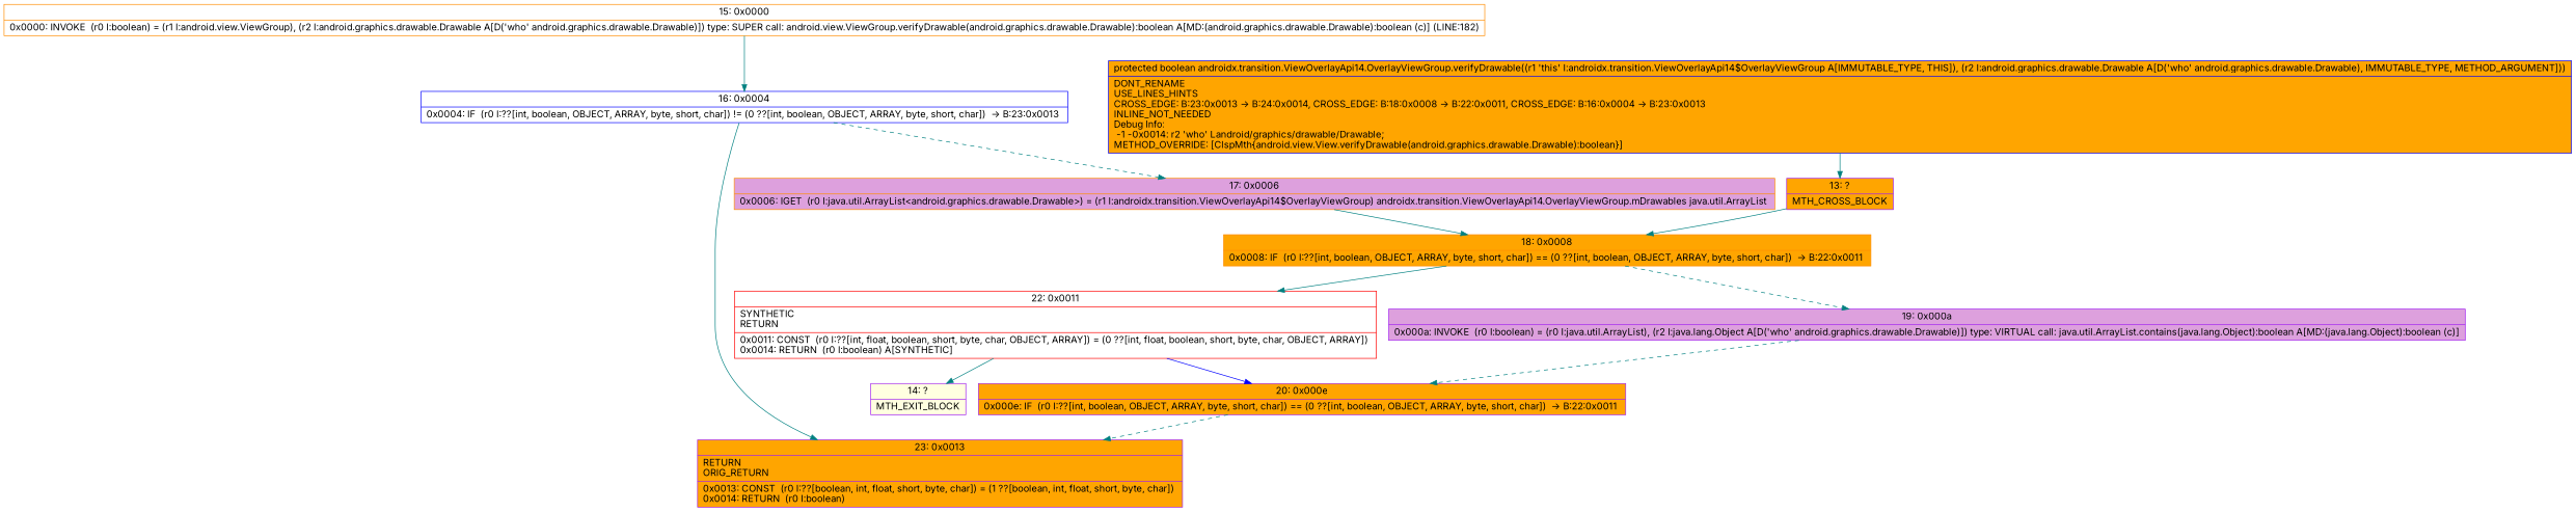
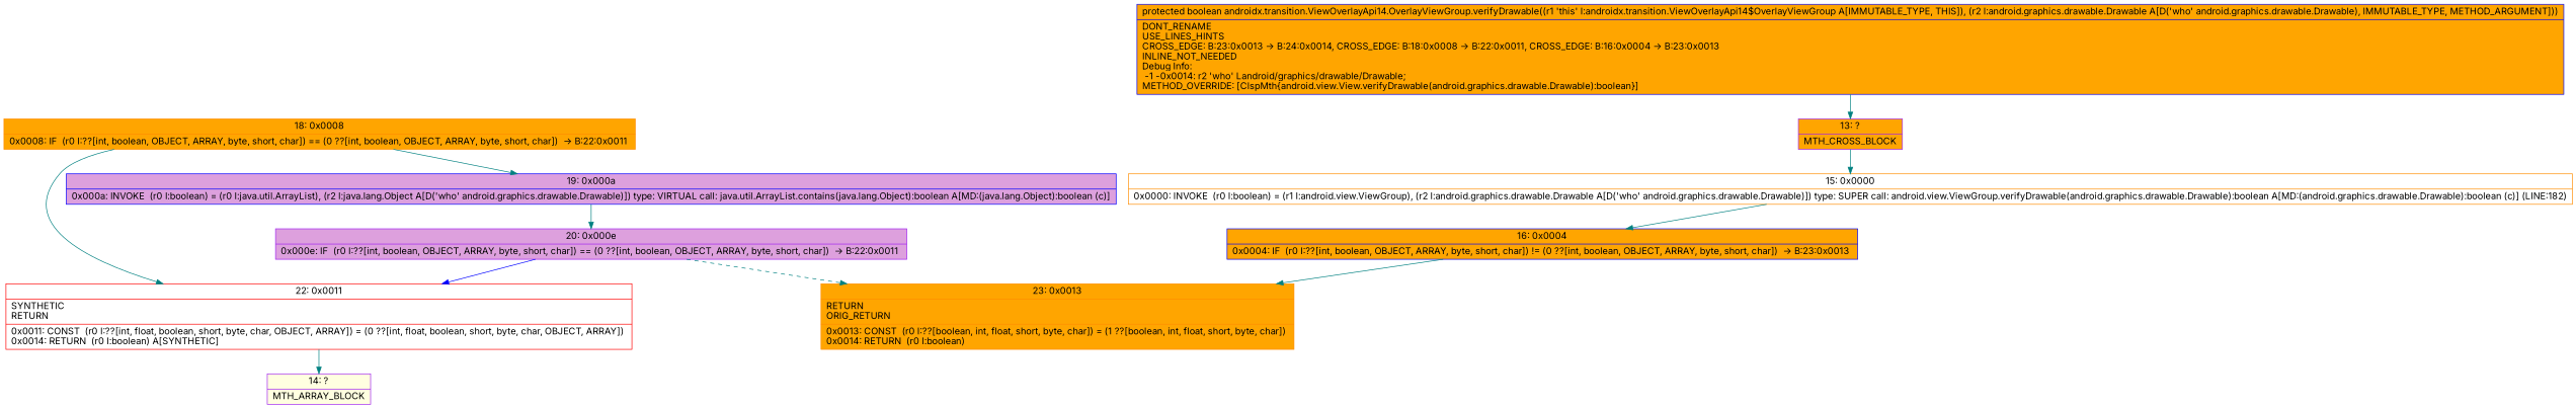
  digraph {
    fontname=Inter
    node [color=darkorange fillcolor=orange fontname=Inter shape=record style=filled]
    edge [color=teal fontname=Inter]
    n1 [color=purple label="{13\:\ ?|MTH_CROSS_BLOCK\l}"]
    n2 [fillcolor=white label="{15\:\ 0x0000|0x0000: INVOKE  (r0 I:boolean) = (r1 I:android.view.ViewGroup), (r2 I:android.graphics.drawable.Drawable A[D('who' android.graphics.drawable.Drawable)]) type: SUPER call: android.view.ViewGroup.verifyDrawable(android.graphics.drawable.Drawable):boolean A[MD:(android.graphics.drawable.Drawable):boolean (c)] (LINE:182)\l}"]
-   n3 [color=blue fillcolor=white label="{16\:\ 0x0004|0x0004: IF  (r0 I:??[int, boolean, OBJECT, ARRAY, byte, short, char]) != (0 ??[int, boolean, OBJECT, ARRAY, byte, short, char])  \-\> B:23:0x0013 \l}"]
-   n4 [fillcolor=plum label="{17\:\ 0x0006|0x0006: IGET  (r0 I:java.util.ArrayList\<android.graphics.drawable.Drawable\>) = (r1 I:androidx.transition.ViewOverlayApi14$OverlayViewGroup) androidx.transition.ViewOverlayApi14.OverlayViewGroup.mDrawables java.util.ArrayList \l}"]
-   n5 [color=purple label="{23\:\ 0x0013|RETURN\lORIG_RETURN\l|0x0013: CONST  (r0 I:??[boolean, int, float, short, byte, char]) = (1 ??[boolean, int, float, short, byte, char]) \l0x0014: RETURN  (r0 I:boolean) \l}"]
+   n3 [color=blue label="{16\:\ 0x0004|0x0004: IF  (r0 I:??[int, boolean, OBJECT, ARRAY, byte, short, char]) != (0 ??[int, boolean, OBJECT, ARRAY, byte, short, char])  \-\> B:23:0x0013 \l}"]
+   n5 [label="{23\:\ 0x0013|RETURN\lORIG_RETURN\l|0x0013: CONST  (r0 I:??[boolean, int, float, short, byte, char]) = (1 ??[boolean, int, float, short, byte, char]) \l0x0014: RETURN  (r0 I:boolean) \l}"]
    n6 [label="{18\:\ 0x0008|0x0008: IF  (r0 I:??[int, boolean, OBJECT, ARRAY, byte, short, char]) == (0 ??[int, boolean, OBJECT, ARRAY, byte, short, char])  \-\> B:22:0x0011 \l}"]
-   n7 [color=purple fillcolor=plum label="{19\:\ 0x000a|0x000a: INVOKE  (r0 I:boolean) = (r0 I:java.util.ArrayList), (r2 I:java.lang.Object A[D('who' android.graphics.drawable.Drawable)]) type: VIRTUAL call: java.util.ArrayList.contains(java.lang.Object):boolean A[MD:(java.lang.Object):boolean (c)]\l}"]
+   n7 [color=blue fillcolor=plum label="{19\:\ 0x000a|0x000a: INVOKE  (r0 I:boolean) = (r0 I:java.util.ArrayList), (r2 I:java.lang.Object A[D('who' android.graphics.drawable.Drawable)]) type: VIRTUAL call: java.util.ArrayList.contains(java.lang.Object):boolean A[MD:(java.lang.Object):boolean (c)]\l}"]
    n8 [color=red fillcolor=white label="{22\:\ 0x0011|SYNTHETIC\lRETURN\l|0x0011: CONST  (r0 I:??[int, float, boolean, short, byte, char, OBJECT, ARRAY]) = (0 ??[int, float, boolean, short, byte, char, OBJECT, ARRAY]) \l0x0014: RETURN  (r0 I:boolean) A[SYNTHETIC]\l}"]
-   n9 [color=purple label="{20\:\ 0x000e|0x000e: IF  (r0 I:??[int, boolean, OBJECT, ARRAY, byte, short, char]) == (0 ??[int, boolean, OBJECT, ARRAY, byte, short, char])  \-\> B:22:0x0011 \l}"]
-   n10 [color=purple fillcolor=lightyellow label="{14\:\ ?|MTH_EXIT_BLOCK\l}"]
+   n9 [color=purple fillcolor=plum label="{20\:\ 0x000e|0x000e: IF  (r0 I:??[int, boolean, OBJECT, ARRAY, byte, short, char]) == (0 ??[int, boolean, OBJECT, ARRAY, byte, short, char])  \-\> B:22:0x0011 \l}"]
+   n10 [color=purple fillcolor=lightyellow label="{14\:\ ?|MTH_ARRAY_BLOCK\l}"]
    n11 [color=blue label="{protected boolean androidx.transition.ViewOverlayApi14.OverlayViewGroup.verifyDrawable((r1 'this' I:androidx.transition.ViewOverlayApi14$OverlayViewGroup A[IMMUTABLE_TYPE, THIS]), (r2 I:android.graphics.drawable.Drawable A[D('who' android.graphics.drawable.Drawable), IMMUTABLE_TYPE, METHOD_ARGUMENT]))  | DONT_RENAME\lUSE_LINES_HINTS\lCROSS_EDGE: B:23:0x0013 \-\> B:24:0x0014, CROSS_EDGE: B:18:0x0008 \-\> B:22:0x0011, CROSS_EDGE: B:16:0x0004 \-\> B:23:0x0013\lINLINE_NOT_NEEDED\lDebug Info:\l  \-1 \-0x0014: r2 'who' Landroid\/graphics\/drawable\/Drawable;\lMETHOD_OVERRIDE: [ClspMth\{android.view.View.verifyDrawable(android.graphics.drawable.Drawable):boolean\}]\l}"]
-   n1 -> n6
+   n1 -> n2
    n2 -> n3
-   n3 -> n4 [style=dashed]
    n3 -> n5
-   n4 -> n6
-   n6 -> n7 [style=dashed]
+   n6 -> n7 [style=solid]
    n6 -> n8
-   n7 -> n9 [style=dashed]
+   n7 -> n9
    n8 -> n10
    n9 -> n5 [style=dashed]
-   n8 -> n9 [color=blue]
+   n9 -> n8 [color=blue]
    n11 -> n1
  }
